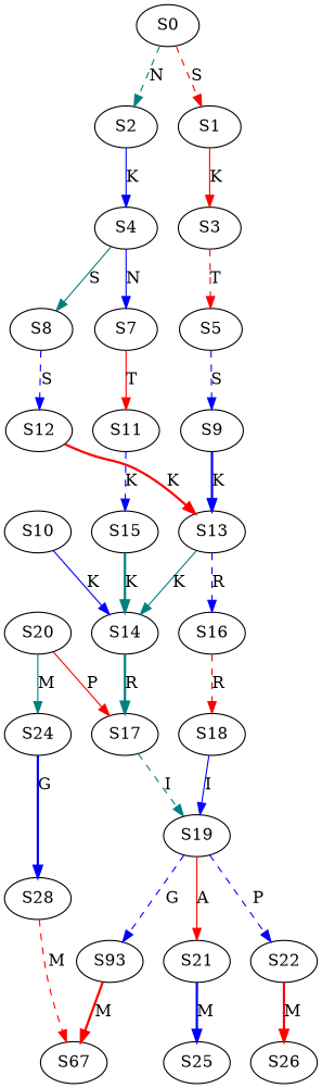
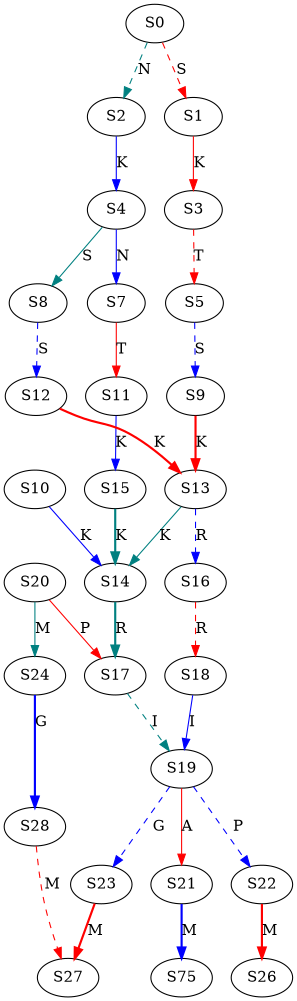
  strict digraph {
    edge [color=red style=dashed]
    S0
    S1
    S2
    S3
    S4
    S5
    S7
    S8
    S9
    S11
    S12
    S13
    S10
    S14
    S15
    S16
    S17
    S18
    S19
    S21
    S22
-   S23 [label=S93]
+   S23
    S20
    S24
-   S25
+   S25 [label=S75]
    S26
-   S27 [label=S67]
+   S27
    S28
    S0 -> S1 [label=S]
    S0 -> S2 [color=teal label=N]
    S1 -> S3 [label=K style=solid]
    S2 -> S4 [color=blue label=K style=solid]
    S3 -> S5 [label=T]
    S4 -> S7 [color=blue label=N style=solid]
    S4 -> S8 [color=teal label=S style=solid]
    S5 -> S9 [color=blue label=S]
    S7 -> S11 [label=T style=solid]
    S8 -> S12 [color=blue label=S]
-   S9 -> S13 [color=blue label=K style=bold]
-   S11 -> S15 [color=blue label=K]
+   S9 -> S13 [label=K style=bold]
+   S11 -> S15 [color=blue label=K style=solid]
    S12 -> S13 [label=K style=bold]
    S13 -> S14 [color=teal label=K style=solid]
    S13 -> S16 [color=blue label=R]
    S10 -> S14 [color=blue label=K style=solid]
    S14 -> S17 [color=teal label=R style=bold]
    S15 -> S14 [color=teal label=K style=bold]
    S16 -> S18 [label=R]
    S17 -> S19 [color=teal label=I]
    S18 -> S19 [color=blue label=I style=solid]
    S19 -> S21 [label=A style=solid]
    S19 -> S22 [color=blue label=P]
    S19 -> S23 [color=blue label=G]
    S21 -> S25 [color=blue label=M style=bold]
    S22 -> S26 [label=M style=bold]
    S23 -> S27 [label=M style=bold]
    S20 -> S17 [label=P style=solid]
    S20 -> S24 [color=teal label=M style=solid]
    S24 -> S28 [color=blue label=G style=bold]
    S28 -> S27 [label=M]
  }
